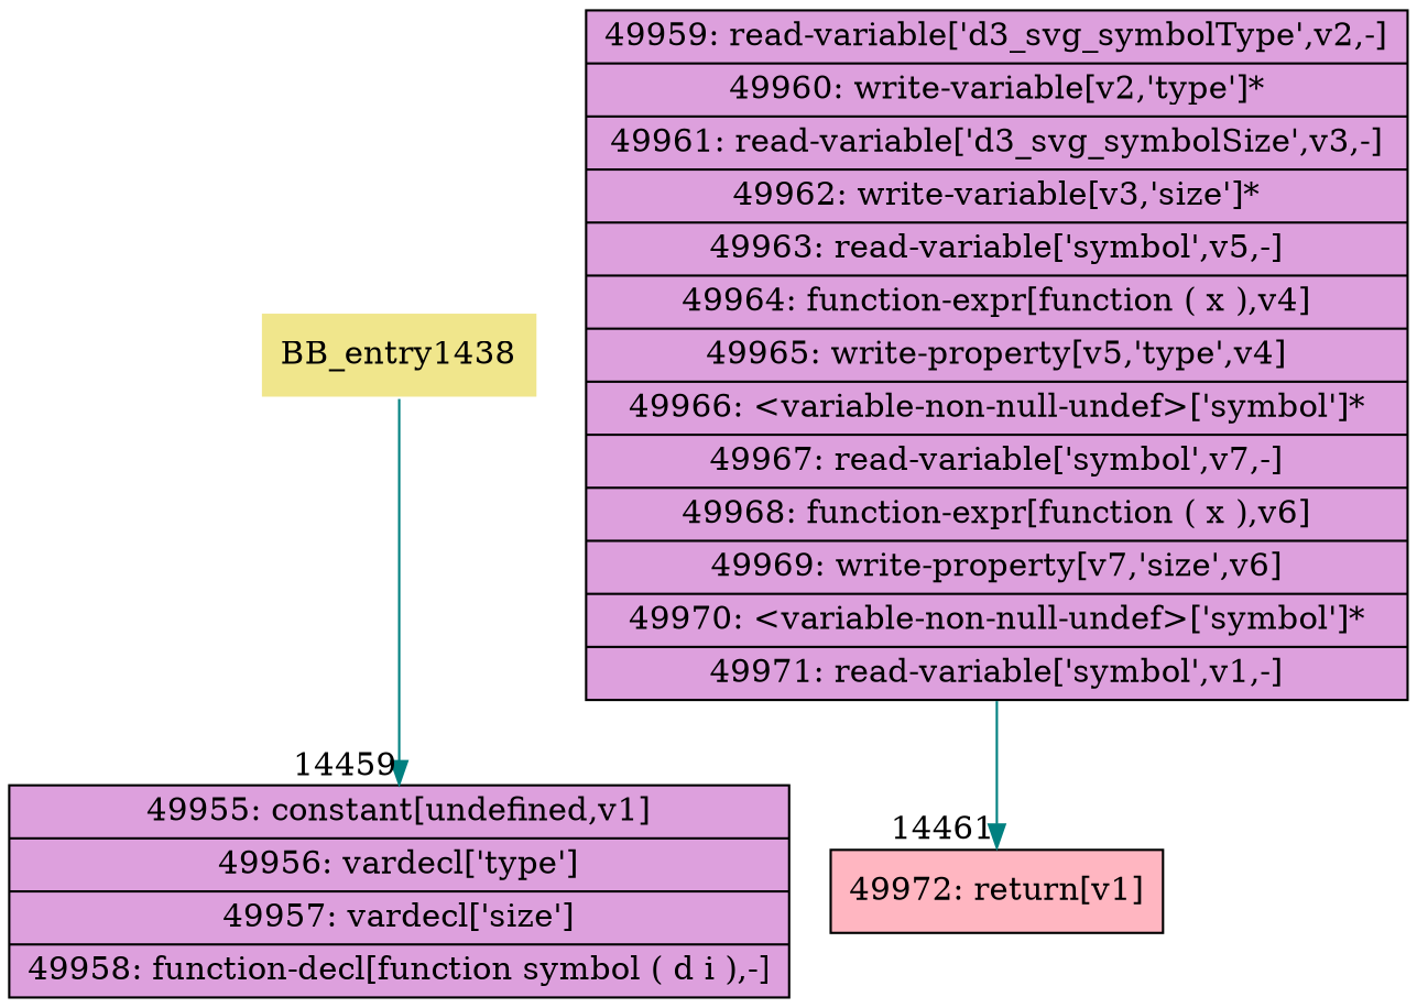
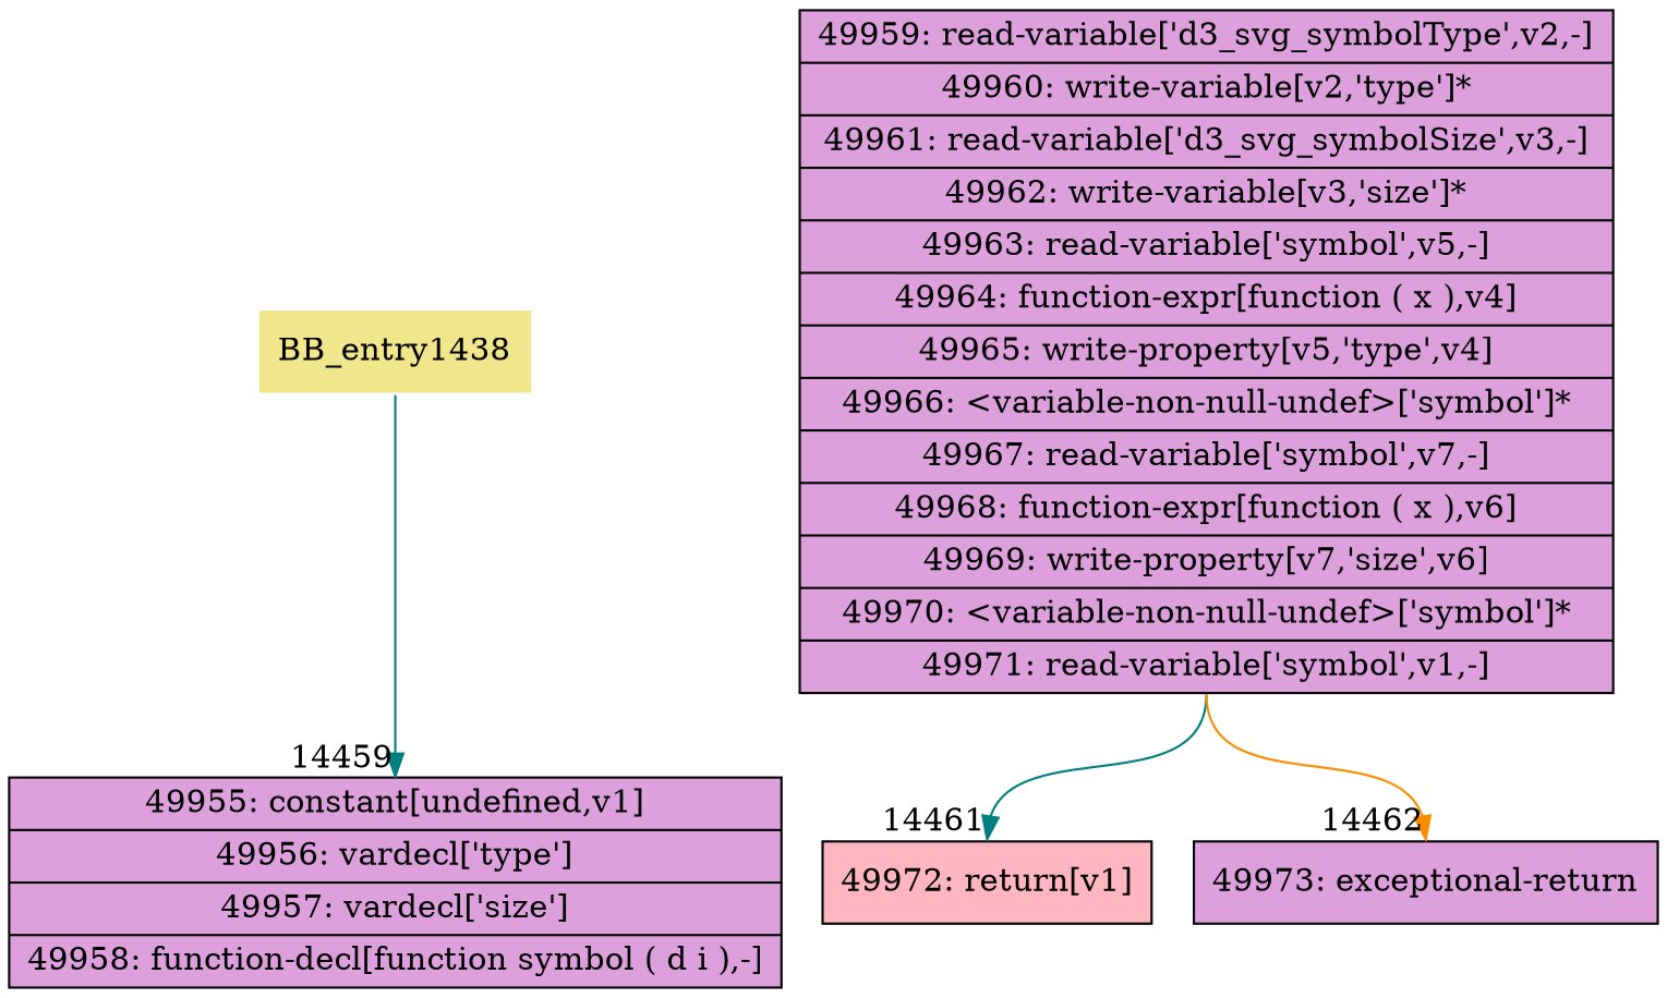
  digraph {
    rankdir=TD
    node [fillcolor=plum shape=record style=filled]
    edge [color=teal headport=n tailport=s]
    n1 [fillcolor=khaki label=BB_entry1438 shape=none]
    n2 [label="{49955: constant[undefined,v1]|49956: vardecl['type']|49957: vardecl['size']|49958: function-decl[function symbol ( d i ),-]}"]
    n3 [label="{49959: read-variable['d3_svg_symbolType',v2,-]|49960: write-variable[v2,'type']*|49961: read-variable['d3_svg_symbolSize',v3,-]|49962: write-variable[v3,'size']*|49963: read-variable['symbol',v5,-]|49964: function-expr[function ( x ),v4]|49965: write-property[v5,'type',v4]|49966: \<variable-non-null-undef\>['symbol']*|49967: read-variable['symbol',v7,-]|49968: function-expr[function ( x ),v6]|49969: write-property[v7,'size',v6]|49970: \<variable-non-null-undef\>['symbol']*|49971: read-variable['symbol',v1,-]}"]
    n4 [fillcolor=lightpink label="{49972: return[v1]}"]
+   n5 [label="{49973: exceptional-return}"]
    n1 -> n2 [headlabel="    14459"]
    n3 -> n4 [headlabel="      14461"]
+   n3 -> n5 [color=darkorange headlabel="      14462"]
  }
